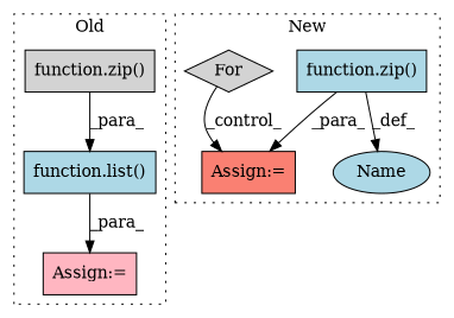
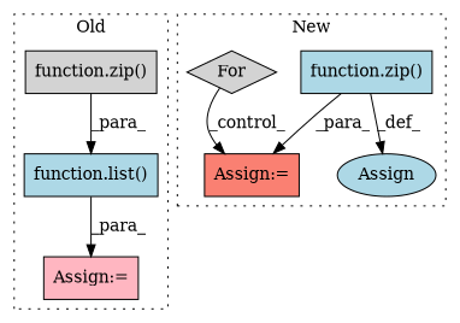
  digraph {
    node [a=75 fillcolor=lightblue l="4,1" shape=box style=filled]
    n1 [fillcolor=lightgrey label="function.zip()" s="560,610"]
    n2 [a=68 fillcolor=lightpink l=3 label="Assign:=" s=552]
    n3 [l="5,1" label="function.list()" s="555,611"]
    n4 [label="function.zip()" s="507,527"]
    n5 [a=107 fillcolor=lightgrey l="4,10" label=For s="479,528" shape=diamond]
    n6 [a=68 fillcolor=salmon l=3 label="Assign:=" s=546]
-   n7 [a=87 l=14 label=Name s=489 shape=ellipse]
+   n7 [a=87 l=14 label=Assign s=489 shape=ellipse]
    subgraph cluster_1 {
      label=Old
      style=dotted
      n1
      n2
      n3
    }
    subgraph cluster_2 {
      label=New
      style=dotted
      n4
      n5
      n6
      n7
    }
    n1 -> n3 [label=_para_]
    n3 -> n2 [label=_para_]
    n4 -> n6 [label=_para_]
    n4 -> n7 [label=_def_]
    n5 -> n6 [label=_control_]
  }
